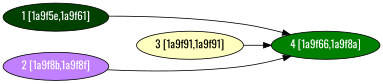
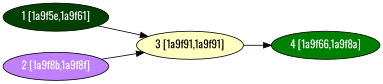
  digraph {
    fontname=Oswald
    rankdir=LR
    node [fontcolor="#ffffff" fontname=Oswald shape=oval style=filled]
    edge [fontname=Oswald]
    n1 [fillcolor="#004000" label="1 [1a9f5e,1a9f61]"]
    n2 [fillcolor="#008000" label="4 [1a9f66,1a9f8a]"]
    n3 [fillcolor="#C080FF" label="2 [1a9f8b,1a9f8f]"]
    n4 [fillcolor="#FFFFC0" fontcolor="#000000" label="3 [1a9f91,1a9f91]"]
-   n1 -> n2
-   n3 -> n2
+   n1 -> n4
+   n3 -> n4
    n4 -> n2
  }
